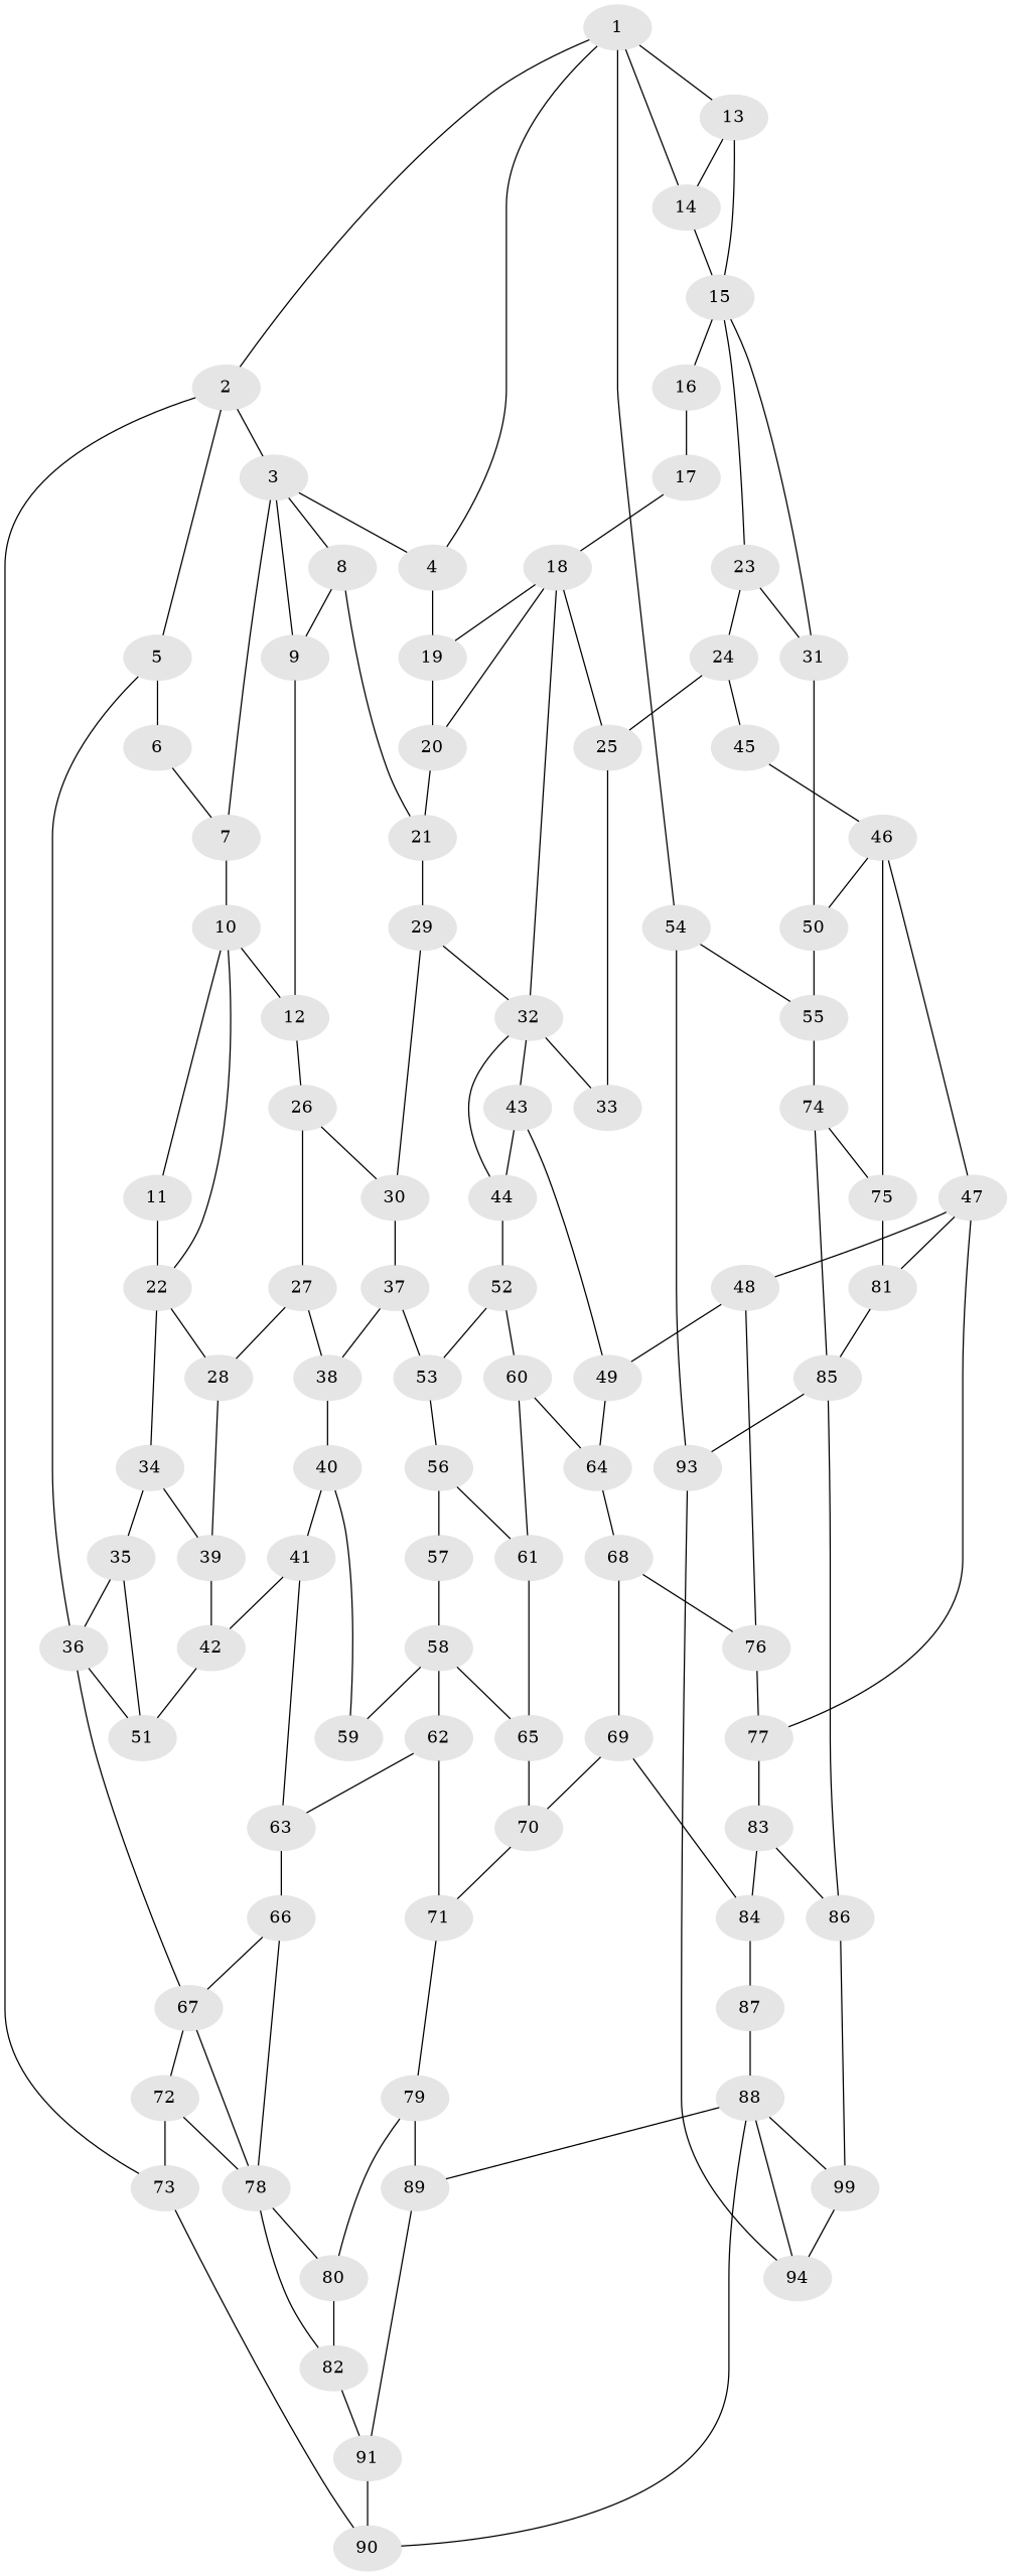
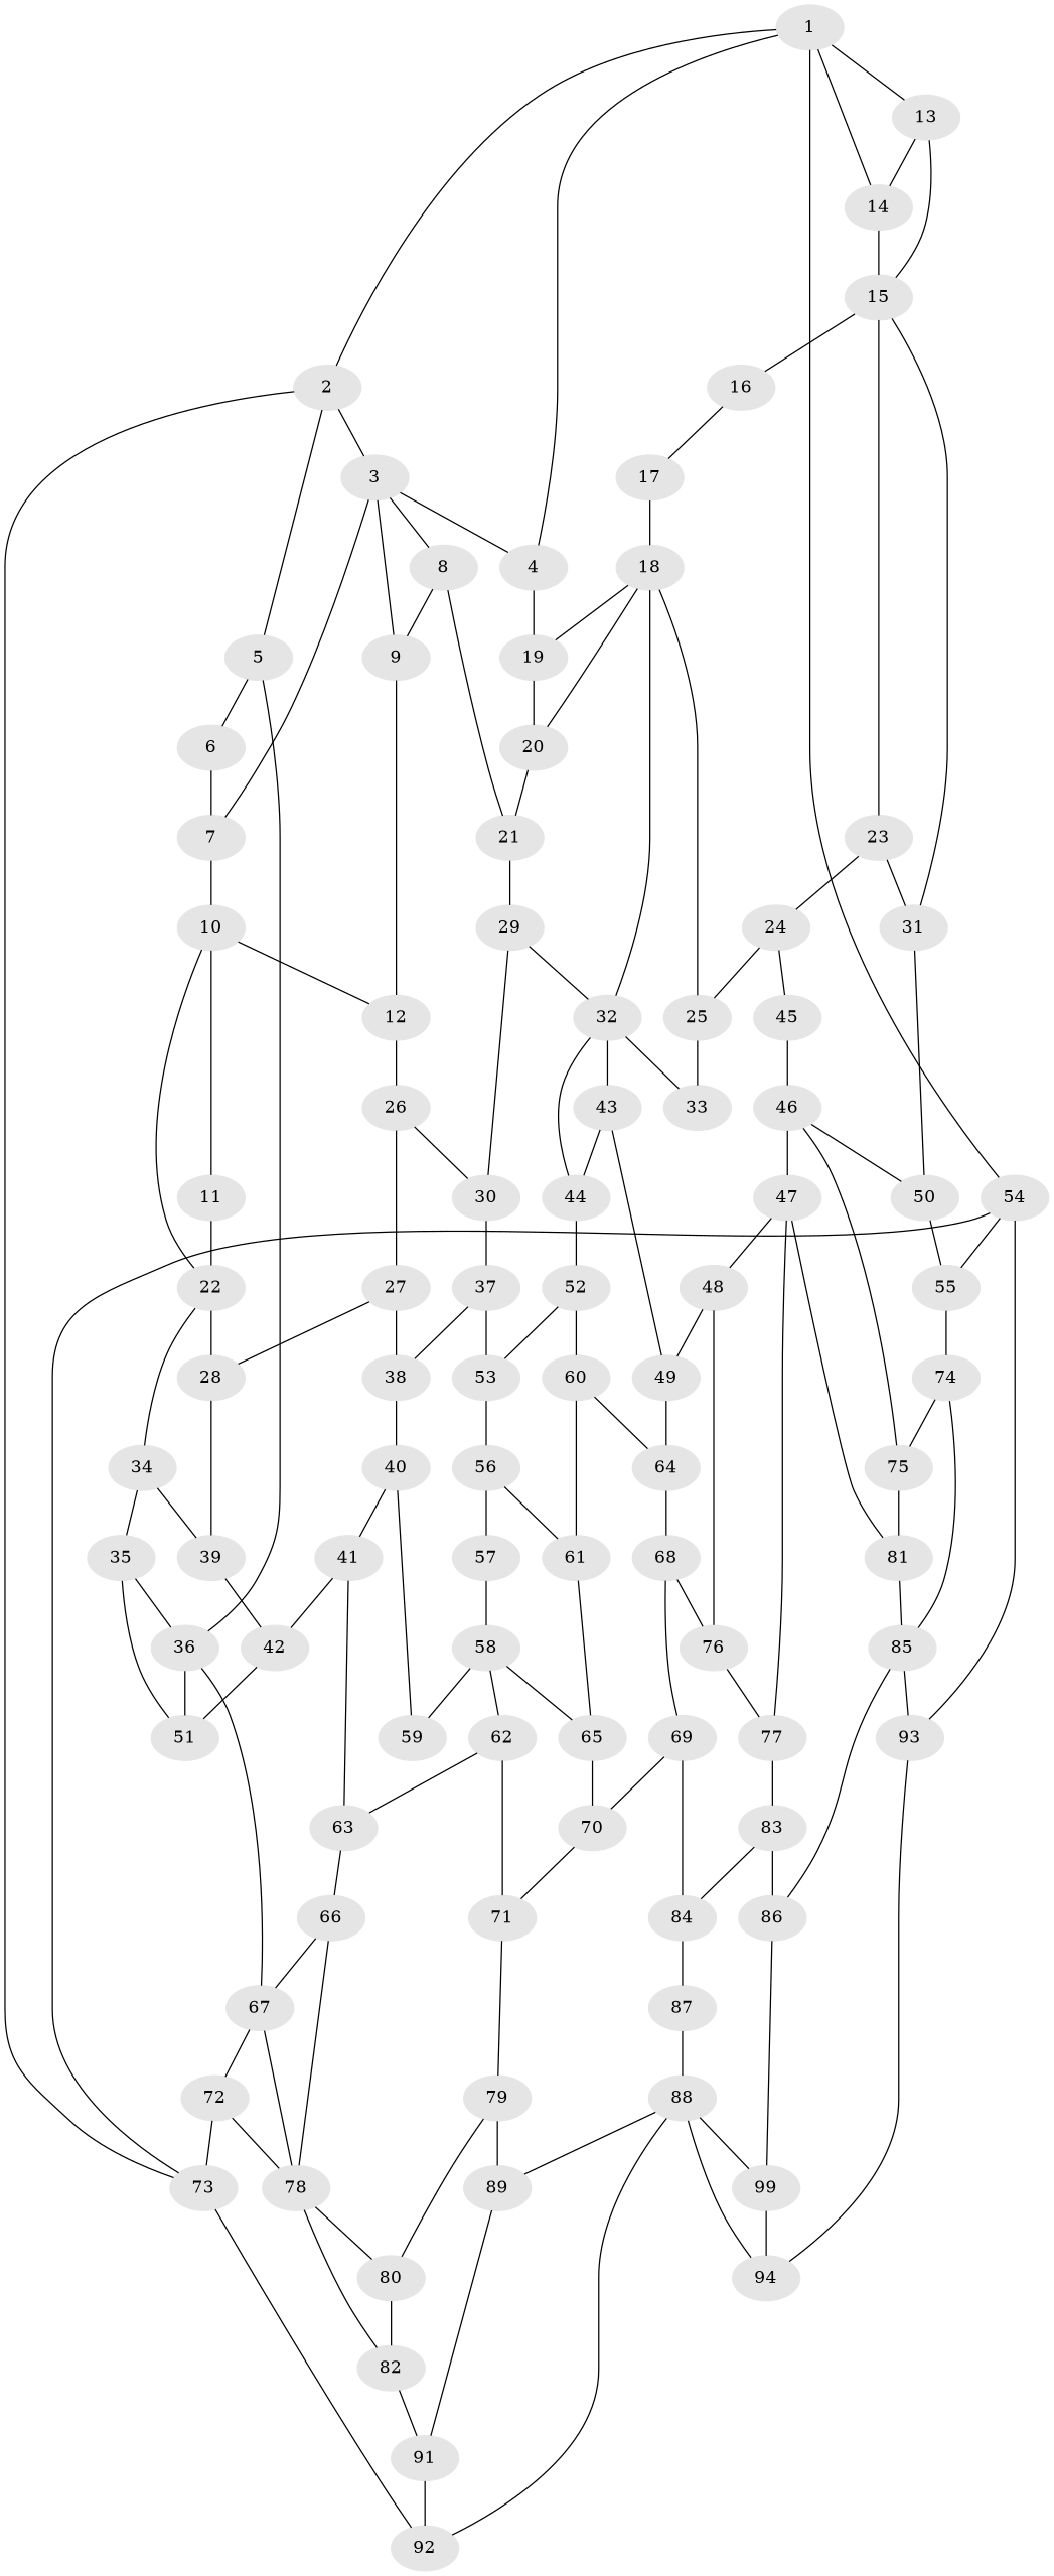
  graph {
    node [color=gray90 style=filled]
    edge [weight=1.0]
    1
    2
    4
    13
    14
    54
    3
    5
    73
    19
    15
    55
    93
    7
    8
    9
    6
    36
-   92 [label=90]
+   92
    10
    21
    12
    20
    51
    67
    11
    22
    29
    26
    28
    34
    27
    30
    16
    23
    31
    17
    24
    50
    18
    25
    32
    33
    43
    44
    39
    35
    45
    46
    38
    37
    40
    42
    53
    49
    52
    78
    72
    56
    41
    59
    63
    66
    64
    60
    47
    75
    48
    77
    81
    76
    83
    85
    68
    74
    61
    57
    94
    58
    65
    62
    71
    70
    79
    69
    80
    82
    84
    87
    89
    86
    91
    n93 [label=99]
    88
    1 -- 2
    1 -- 4
    1 -- 13
    1 -- 14
    1 -- 54
    2 -- 3
    2 -- 5
    2 -- 73
    4 -- 19
    13 -- 14
    13 -- 15
    14 -- 15
+   54 -- 73
    54 -- 55
    54 -- 93
    3 -- 4
    3 -- 7
    3 -- 8
    3 -- 9
    5 -- 6
    5 -- 36
    73 -- 92
    19 -- 20
    15 -- 16 [weight=2.0]
    15 -- 23
    15 -- 31
    55 -- 74
    93 -- 94
    7 -- 10
    8 -- 9
    8 -- 21
    9 -- 12
    6 -- 7
    36 -- 51
    36 -- 67 [weight=2.0]
    10 -- 12
    10 -- 11
    10 -- 22
    21 -- 29
    12 -- 26
    20 -- 21
    67 -- 78 [weight=2.0]
    67 -- 72
    11 -- 22 [weight=2.0]
    22 -- 28
    22 -- 34
    29 -- 30
    29 -- 32
    26 -- 27
    26 -- 30
    28 -- 39
    34 -- 39
    34 -- 35
    27 -- 28
    27 -- 38
    30 -- 37
    16 -- 17
    23 -- 31
    23 -- 24
    31 -- 50
    17 -- 18 [weight=2.0]
    24 -- 25
    24 -- 45
    50 -- 55
    18 -- 19
    18 -- 20
    18 -- 25
    18 -- 32
    25 -- 33
    32 -- 33 [weight=2.0]
    32 -- 43
    32 -- 44
    43 -- 44
    43 -- 49
    44 -- 52
    39 -- 42
    35 -- 36
    35 -- 51
    45 -- 46 [weight=2.0]
    46 -- 50
    46 -- 47 [weight=2.0]
    46 -- 75
    38 -- 40
    37 -- 38
    37 -- 53
    40 -- 41
    40 -- 59
    42 -- 51
    53 -- 56
    49 -- 64
    52 -- 53
    52 -- 60
    78 -- 80
    78 -- 82
    72 -- 73
    72 -- 78
    56 -- 61
    56 -- 57
    41 -- 42
    41 -- 63
    63 -- 66
    66 -- 67
    66 -- 78
    64 -- 68
    60 -- 64
    60 -- 61
    47 -- 48
    47 -- 77
    47 -- 81
    75 -- 81
    48 -- 49
    48 -- 76
    77 -- 83
    81 -- 85
    76 -- 77
    83 -- 84
    83 -- 86
    85 -- 93
    85 -- 86
    68 -- 76
    68 -- 69
    74 -- 75
    74 -- 85
    61 -- 65
    57 -- 58 [weight=2.0]
    58 -- 59 [weight=2.0]
    58 -- 65
    58 -- 62
    65 -- 70
    62 -- 63
    62 -- 71
    71 -- 79
    70 -- 71
    79 -- 80
    79 -- 89
    69 -- 70
    69 -- 84
    80 -- 82
    82 -- 91
    84 -- 87
    87 -- 88 [weight=2.0]
    89 -- 91
    86 -- n93
    91 -- 92
    n93 -- 94
    88 -- 92
    88 -- 94
    88 -- 89
    88 -- n93
  }
